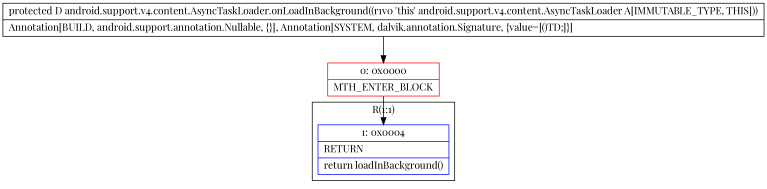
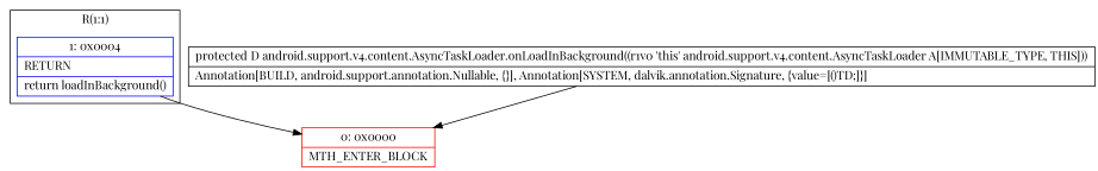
  digraph {
    fontname="Playfair Display"
    node [shape=record fontname="Playfair Display"]
    edge [fontname="Playfair Display"]
    n1 [color=blue label="{1\:\ 0x0004|RETURN\l|return loadInBackground()\l}"]
    n2 [color=red label="{0\:\ 0x0000|MTH_ENTER_BLOCK\l}"]
    n3 [label="{protected D android.support.v4.content.AsyncTaskLoader.onLoadInBackground((r1v0 'this' android.support.v4.content.AsyncTaskLoader A[IMMUTABLE_TYPE, THIS]))  | Annotation[BUILD, android.support.annotation.Nullable, \{\}], Annotation[SYSTEM, dalvik.annotation.Signature, \{value=[()TD;]\}]\l}"]
    subgraph cluster_1 {
      label="R(1:1)"
      n1
    }
-   n2 -> n1
+   n1 -> n2
    n3 -> n2
  }
